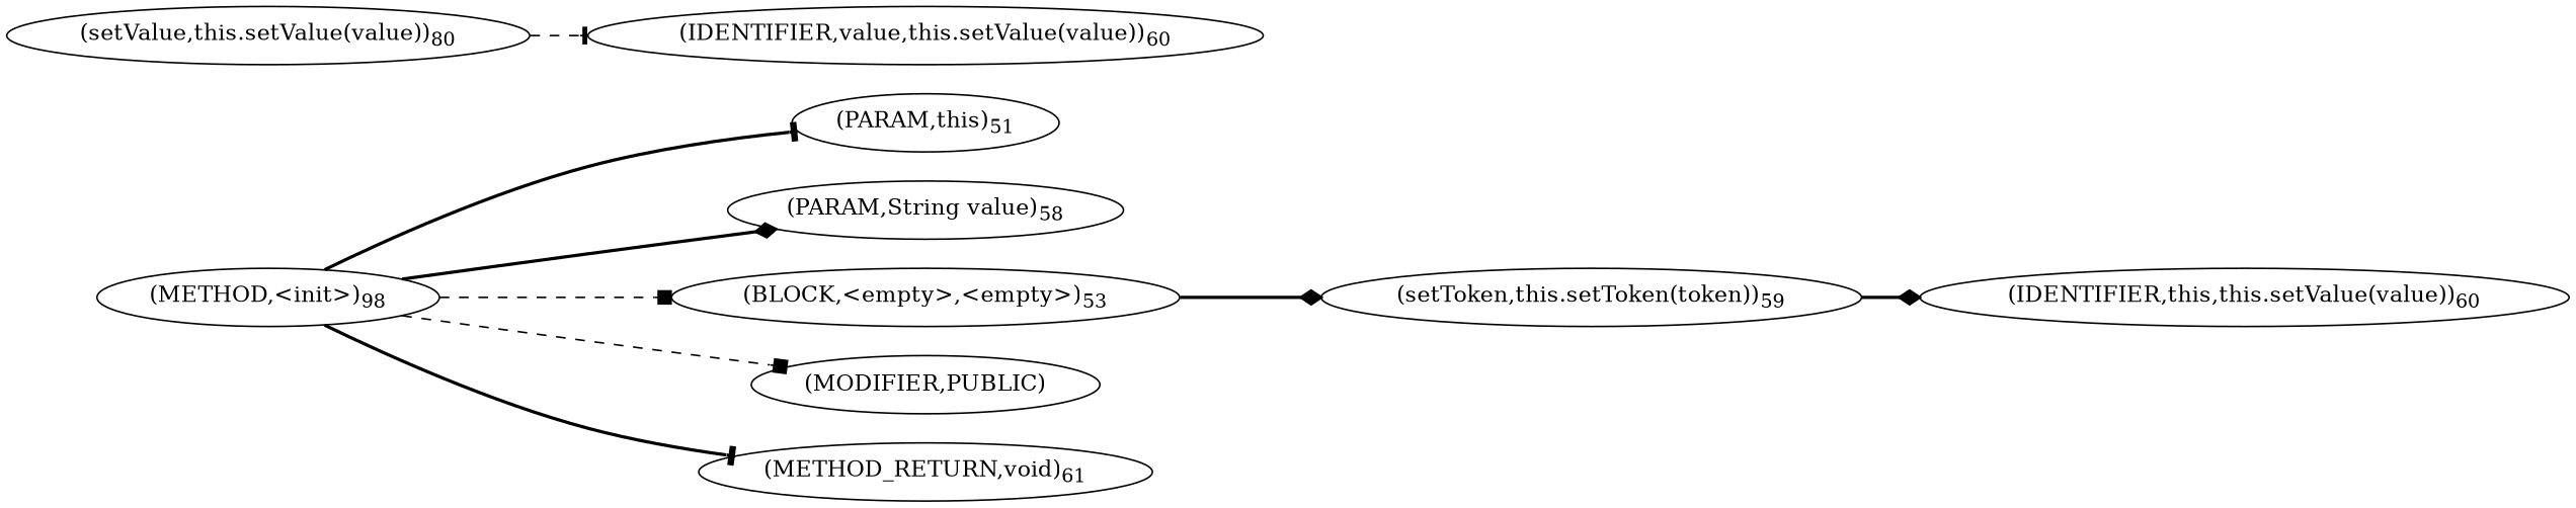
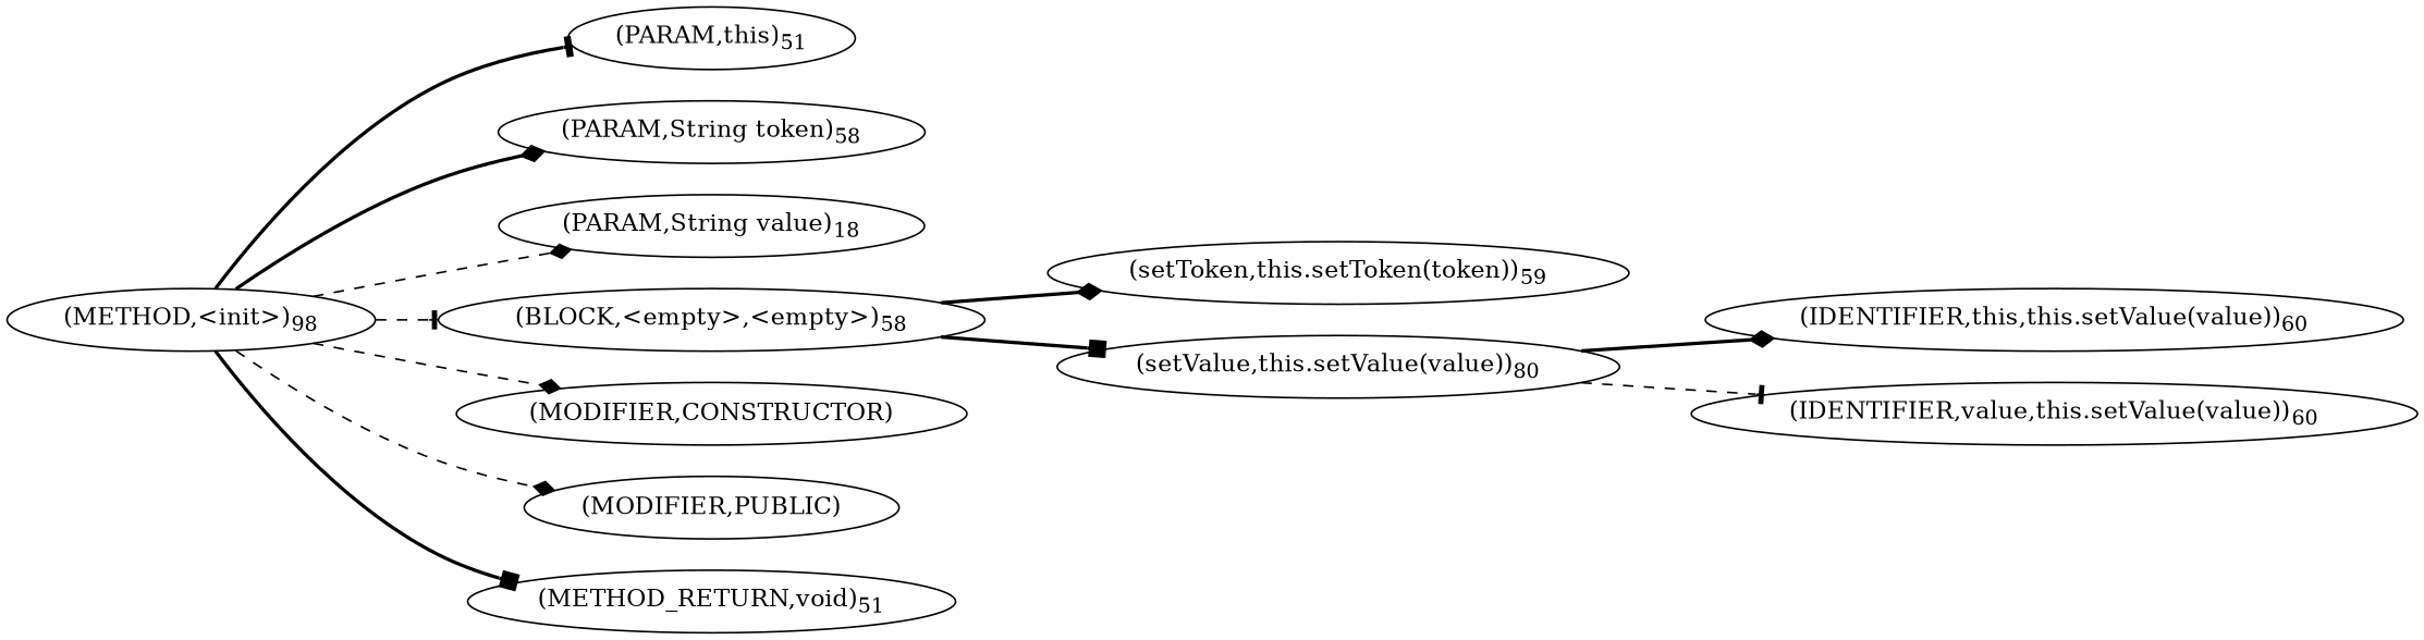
  digraph {
    rankdir=LR
    edge [arrowhead=diamond style=bold]
    n1 [label=<(METHOD,&lt;init&gt;)<SUB>98</SUB>>]
    n2 [label=<(PARAM,this)<SUB>51</SUB>>]
-   n4 [label=<(PARAM,String value)<SUB>58</SUB>>]
-   n5 [label=<(BLOCK,&lt;empty&gt;,&lt;empty&gt;)<SUB>53</SUB>>]
+   n3 [label=<(PARAM,String token)<SUB>58</SUB>>]
+   n4 [label=<(PARAM,String value)<SUB>18</SUB>>]
+   n5 [label=<(BLOCK,&lt;empty&gt;,&lt;empty&gt;)<SUB>58</SUB>>]
+   n6 [label=<(MODIFIER,CONSTRUCTOR)>]
    n7 [label=<(MODIFIER,PUBLIC)>]
-   n8 [label=<(METHOD_RETURN,void)<SUB>61</SUB>>]
+   n8 [label=<(METHOD_RETURN,void)<SUB>51</SUB>>]
    n9 [label=<(setToken,this.setToken(token))<SUB>59</SUB>>]
    n10 [label=<(setValue,this.setValue(value))<SUB>80</SUB>>]
    n11 [label=<(IDENTIFIER,this,this.setValue(value))<SUB>60</SUB>>]
    n12 [label=<(IDENTIFIER,value,this.setValue(value))<SUB>60</SUB>>]
    n1 -> n2 [arrowhead=tee]
-   n1 -> n4
-   n1 -> n5 [arrowhead=box style=dashed]
-   n1 -> n7 [arrowhead=box style=dashed]
-   n1 -> n8 [arrowhead=tee]
+   n1 -> n3
+   n1 -> n4 [style=dashed]
+   n1 -> n5 [arrowhead=tee style=dashed]
+   n1 -> n6 [style=dashed]
+   n1 -> n7 [style=dashed]
+   n1 -> n8 [arrowhead=box]
    n5 -> n9
-   n9 -> n11
+   n5 -> n10 [arrowhead=box]
+   n10 -> n11
    n10 -> n12 [arrowhead=tee style=dashed]
  }
